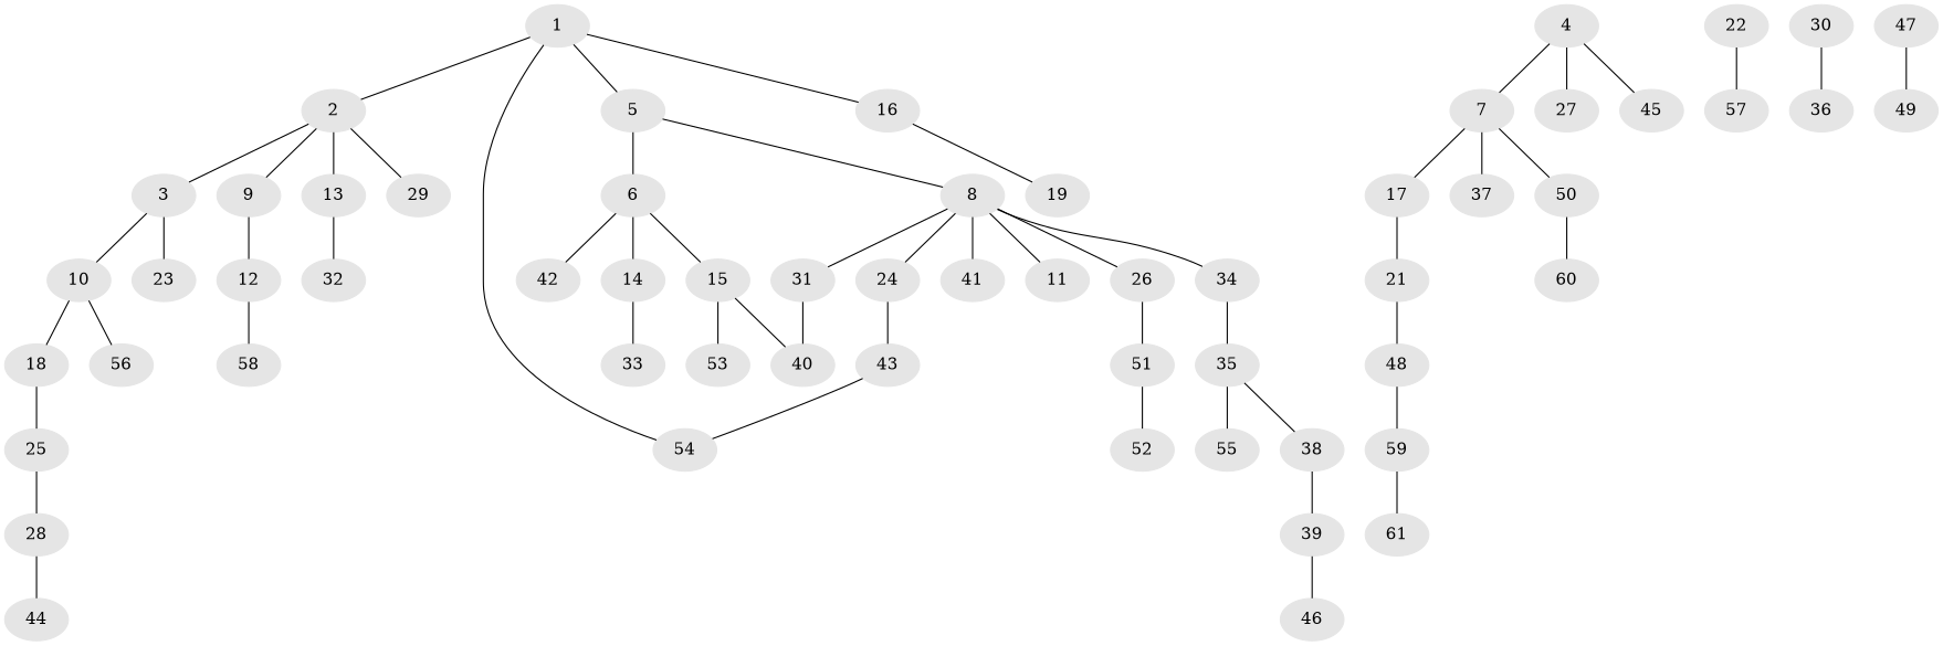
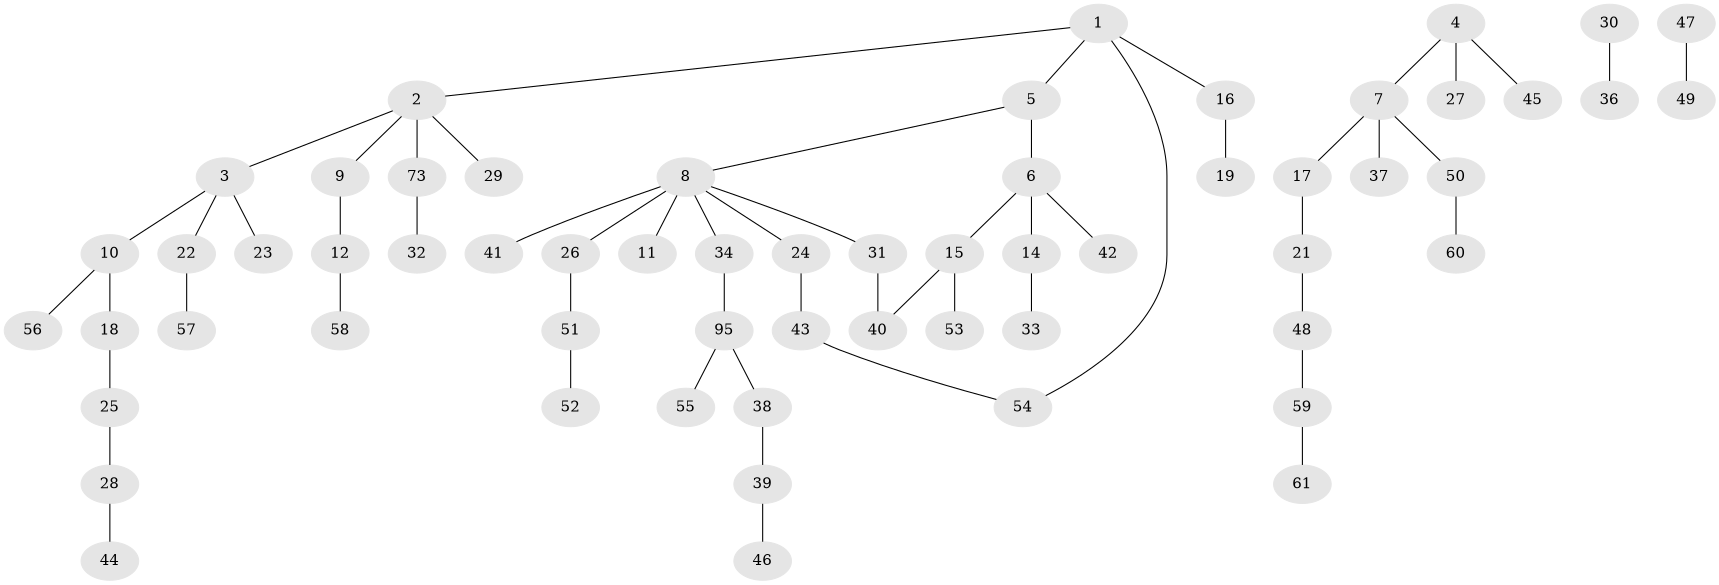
  graph {
    node [color=gray90 style=filled]
    edge [weight=1.0]
    1
    2
    5
    16
    54
    3
    9
-   13
+   13 [label=73]
    29
    4
    7
    27
    45
    6
    8
    19
    10
    22
    23
    12
    32
    18
    56
    57
    17
    37
    50
    14
    15
    42
    11
    24
    26
    31
    34
    41
    33
    40
    53
    21
    60
    43
    51
-   35
+   35 [label=95]
    58
    25
    48
    28
    30
    36
    47
    49
    59
    44
    52
    38
    55
    39
    46
    61
    1 -- 2
    1 -- 5
    1 -- 16
    1 -- 54
    2 -- 3
    2 -- 9
    2 -- 13 [weight=3.0]
    2 -- 29
    5 -- 6
    5 -- 8
    16 -- 19
    3 -- 10
+   3 -- 22
    3 -- 23
    9 -- 12
    13 -- 32
    4 -- 7
    4 -- 27
    4 -- 45
    7 -- 17
    7 -- 37
    7 -- 50
    6 -- 14
    6 -- 15
    6 -- 42
    8 -- 11 [weight=2.0]
    8 -- 24
    8 -- 26
    8 -- 31
    8 -- 34
    8 -- 41
    10 -- 18
    10 -- 56
    22 -- 57
    12 -- 58
    18 -- 25 [weight=2.0]
    17 -- 21
    50 -- 60
    14 -- 33 [weight=2.0]
    15 -- 40
    15 -- 53
    24 -- 43
    26 -- 51
    31 -- 40
    34 -- 35
    21 -- 48
    43 -- 54
    51 -- 52
    35 -- 38
    35 -- 55
    25 -- 28
    48 -- 59
    28 -- 44
    30 -- 36
    47 -- 49
    59 -- 61
    38 -- 39
    39 -- 46 [weight=2.0]
  }
